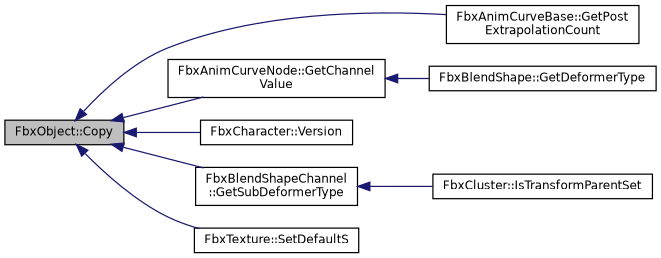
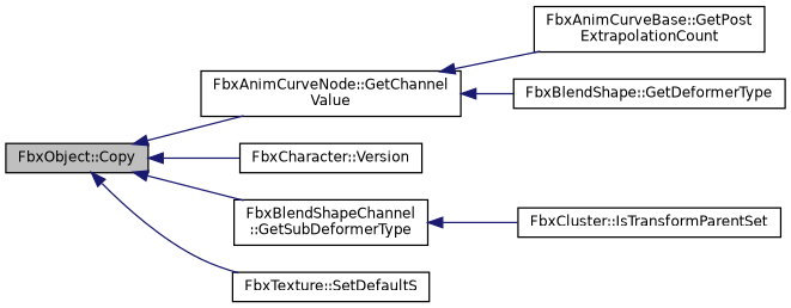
  digraph {
    rankdir=LR
    node [color=black fillcolor=white fontname=Helvetica fontsize=10 shape=record style=filled]
    edge [color=midnightblue dir=back fontname=Helvetica fontsize=10 labelfontname=Helvetica labelfontsize=10 style=solid]
    n1 [fillcolor=grey75 fontcolor=black height=0.2 label="FbxObject::Copy" width=0.4]
    n2 [height=0.2 label="FbxAnimCurveBase::GetPost\lExtrapolationCount" width=0.4]
    n3 [height=0.2 label="FbxAnimCurveNode::GetChannel\lValue" width=0.4]
    n4 [height=0.2 label="FbxCharacter::Version" width=0.4]
    n5 [height=0.2 label="FbxBlendShapeChannel\l::GetSubDeformerType" width=0.4]
    n6 [height=0.2 label="FbxTexture::SetDefaultS" width=0.4]
    n7 [height=0.2 label="FbxBlendShape::GetDeformerType" width=0.4]
    n8 [height=0.2 label="FbxCluster::IsTransformParentSet" width=0.4]
-   n1 -> n2
+   n3 -> n2
    n1 -> n3
    n1 -> n4
    n1 -> n5
    n1 -> n6
    n3 -> n7
    n5 -> n8
  }
